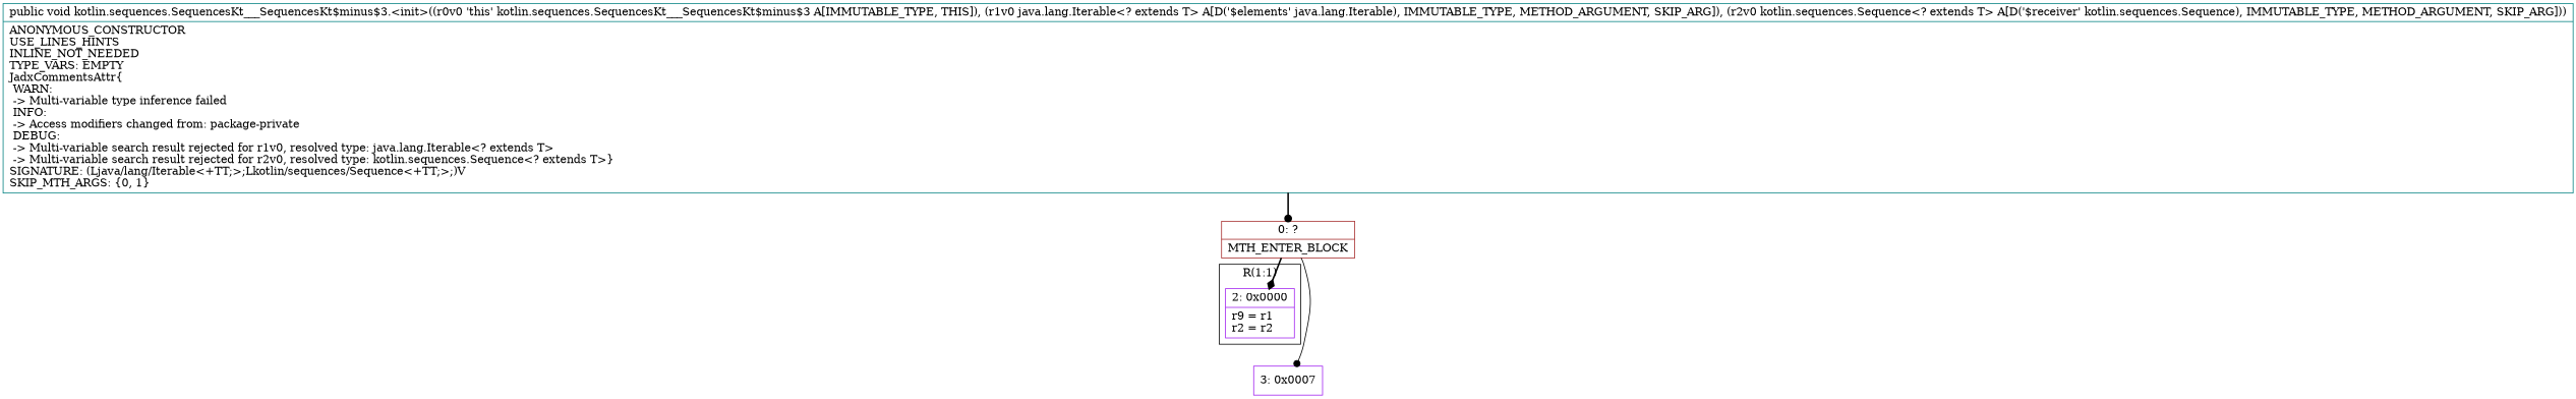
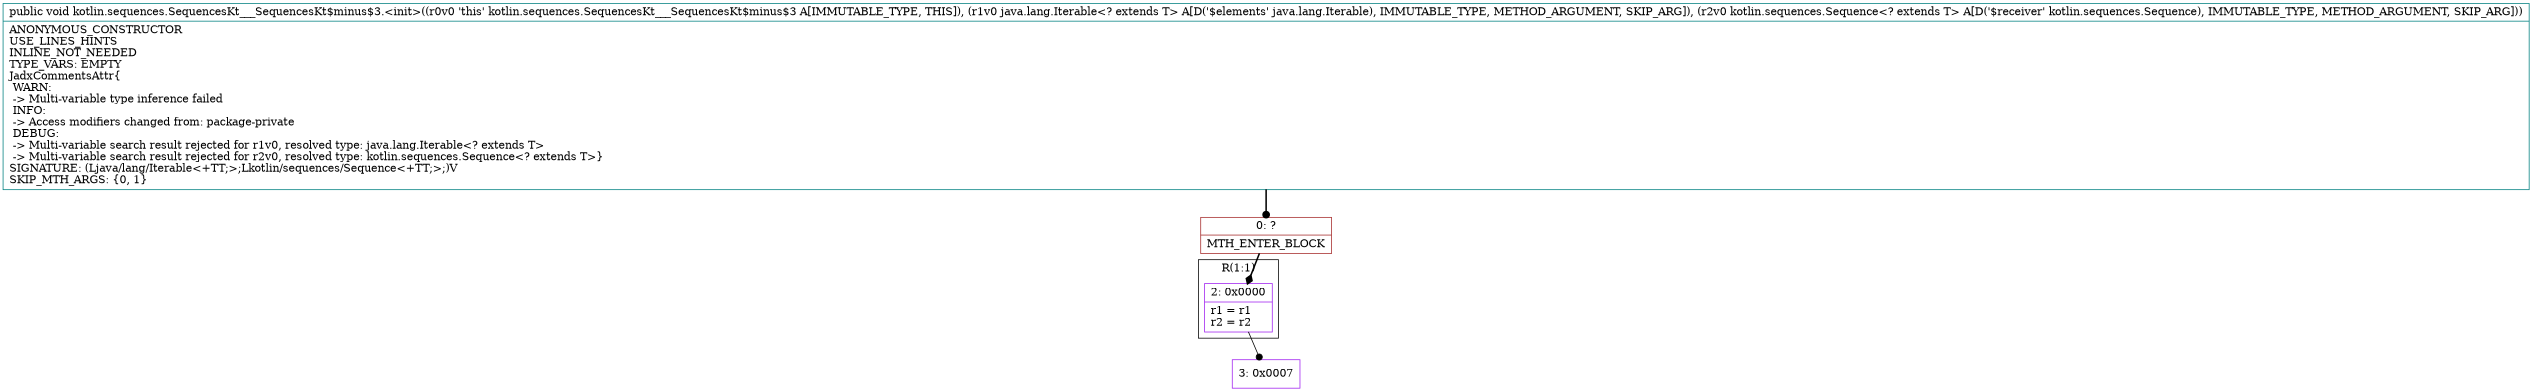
  digraph {
    node [color=purple shape=record]
    edge [arrowhead=dot style=bold]
-   n1 [label="{2\:\ 0x0000|r9 = r1\lr2 = r2\l}"]
+   n1 [label="{2\:\ 0x0000|r1 = r1\lr2 = r2\l}"]
    n2 [label="{3\:\ 0x0007}"]
    n3 [color=brown label="{0\:\ ?|MTH_ENTER_BLOCK\l}"]
    n4 [color=teal label="{public void kotlin.sequences.SequencesKt___SequencesKt$minus$3.\<init\>((r0v0 'this' kotlin.sequences.SequencesKt___SequencesKt$minus$3 A[IMMUTABLE_TYPE, THIS]), (r1v0 java.lang.Iterable\<? extends T\> A[D('$elements' java.lang.Iterable), IMMUTABLE_TYPE, METHOD_ARGUMENT, SKIP_ARG]), (r2v0 kotlin.sequences.Sequence\<? extends T\> A[D('$receiver' kotlin.sequences.Sequence), IMMUTABLE_TYPE, METHOD_ARGUMENT, SKIP_ARG]))  | ANONYMOUS_CONSTRUCTOR\lUSE_LINES_HINTS\lINLINE_NOT_NEEDED\lTYPE_VARS: EMPTY\lJadxCommentsAttr\{\l WARN: \l \-\> Multi\-variable type inference failed\l INFO: \l \-\> Access modifiers changed from: package\-private\l DEBUG: \l \-\> Multi\-variable search result rejected for r1v0, resolved type: java.lang.Iterable\<? extends T\>\l \-\> Multi\-variable search result rejected for r2v0, resolved type: kotlin.sequences.Sequence\<? extends T\>\}\lSIGNATURE: (Ljava\/lang\/Iterable\<+TT;\>;Lkotlin\/sequences\/Sequence\<+TT;\>;)V\lSKIP_MTH_ARGS: \{0, 1\}\l}"]
    subgraph cluster_1 {
      label="R(1:1)"
      n1
    }
-   n3 -> n2 [style=solid]
+   n1 -> n2 [style=solid]
    n3 -> n1 [arrowhead=diamond]
    n4 -> n3
  }
